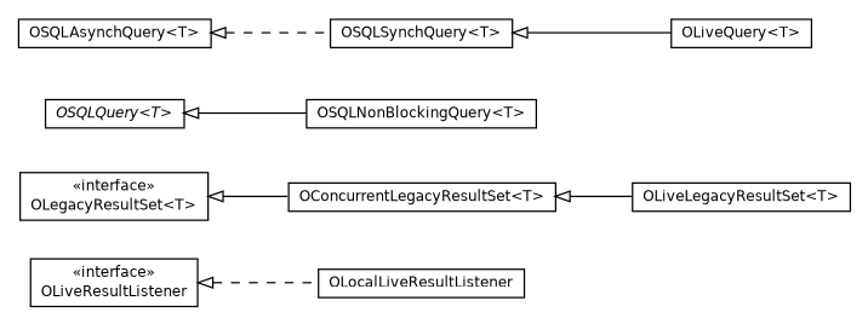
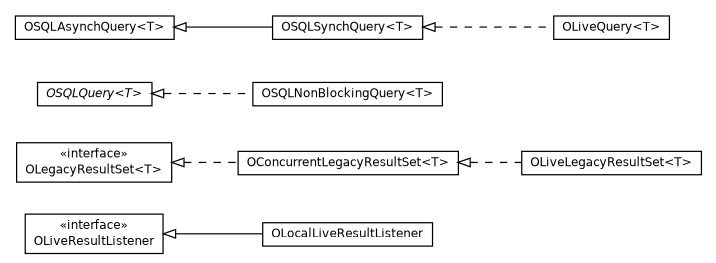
  digraph {
    fontname="DejaVu Sans"
    nodesep=0.25
    rankdir=LR
    ranksep=0.5
    node [fontcolor=black fontname="DejaVu Sans" fontsize=10.0 shape=plaintext]
    edge [arrowtail=empty dir=back fontname="DejaVu Sans" fontsize=10 headport=p labelfontname=Helvetica labelfontsize=10 tailport=p]
    n1 [label=<<table title="com.orientechnologies.orient.core.sql.query.OLiveResultListener" border="0" cellborder="1" cellspacing="0" cellpadding="2" port="p" href="./OLiveResultListener.html"> 		<tr><td><table border="0" cellspacing="0" cellpadding="1"> <tr><td align="center" balign="center"> &#171;interface&#187; </td></tr> <tr><td align="center" balign="center"> OLiveResultListener </td></tr> 		</table></td></tr> 		</table>>]
    n2 [label=<<table title="com.orientechnologies.orient.core.sql.query.OLocalLiveResultListener" border="0" cellborder="1" cellspacing="0" cellpadding="2" port="p" href="./OLocalLiveResultListener.html"> 		<tr><td><table border="0" cellspacing="0" cellpadding="1"> <tr><td align="center" balign="center"> OLocalLiveResultListener </td></tr> 		</table></td></tr> 		</table>>]
    n3 [label=<<table title="com.orientechnologies.orient.core.sql.query.OLiveLegacyResultSet" border="0" cellborder="1" cellspacing="0" cellpadding="2" port="p" href="./OLiveLegacyResultSet.html"> 		<tr><td><table border="0" cellspacing="0" cellpadding="1"> <tr><td align="center" balign="center"> OLiveLegacyResultSet&lt;T&gt; </td></tr> 		</table></td></tr> 		</table>>]
    n4 [label=<<table title="com.orientechnologies.orient.core.sql.query.OConcurrentLegacyResultSet" border="0" cellborder="1" cellspacing="0" cellpadding="2" port="p" href="./OConcurrentLegacyResultSet.html"> 		<tr><td><table border="0" cellspacing="0" cellpadding="1"> <tr><td align="center" balign="center"> OConcurrentLegacyResultSet&lt;T&gt; </td></tr> 		</table></td></tr> 		</table>>]
    n5 [label=<<table title="com.orientechnologies.orient.core.sql.query.OSQLQuery" border="0" cellborder="1" cellspacing="0" cellpadding="2" port="p" href="./OSQLQuery.html"> 		<tr><td><table border="0" cellspacing="0" cellpadding="1"> <tr><td align="center" balign="center"><font face="Helvetica-Oblique"> OSQLQuery&lt;T&gt; </font></td></tr> 		</table></td></tr> 		</table>>]
    n6 [label=<<table title="com.orientechnologies.orient.core.sql.query.OSQLNonBlockingQuery" border="0" cellborder="1" cellspacing="0" cellpadding="2" port="p" href="./OSQLNonBlockingQuery.html"> 		<tr><td><table border="0" cellspacing="0" cellpadding="1"> <tr><td align="center" balign="center"> OSQLNonBlockingQuery&lt;T&gt; </td></tr> 		</table></td></tr> 		</table>>]
    n7 [label=<<table title="com.orientechnologies.orient.core.sql.query.OSQLAsynchQuery" border="0" cellborder="1" cellspacing="0" cellpadding="2" port="p" href="./OSQLAsynchQuery.html"> 		<tr><td><table border="0" cellspacing="0" cellpadding="1"> <tr><td align="center" balign="center"> OSQLAsynchQuery&lt;T&gt; </td></tr> 		</table></td></tr> 		</table>>]
    n8 [label=<<table title="com.orientechnologies.orient.core.sql.query.OSQLSynchQuery" border="0" cellborder="1" cellspacing="0" cellpadding="2" port="p" href="./OSQLSynchQuery.html"> 		<tr><td><table border="0" cellspacing="0" cellpadding="1"> <tr><td align="center" balign="center"> OSQLSynchQuery&lt;T&gt; </td></tr> 		</table></td></tr> 		</table>>]
    n9 [label=<<table title="com.orientechnologies.orient.core.sql.query.OLiveQuery" border="0" cellborder="1" cellspacing="0" cellpadding="2" port="p" href="./OLiveQuery.html"> 		<tr><td><table border="0" cellspacing="0" cellpadding="1"> <tr><td align="center" balign="center"> OLiveQuery&lt;T&gt; </td></tr> 		</table></td></tr> 		</table>>]
    n10 [label=<<table title="com.orientechnologies.orient.core.sql.query.OLegacyResultSet" border="0" cellborder="1" cellspacing="0" cellpadding="2" port="p" href="./OLegacyResultSet.html"> 		<tr><td><table border="0" cellspacing="0" cellpadding="1"> <tr><td align="center" balign="center"> &#171;interface&#187; </td></tr> <tr><td align="center" balign="center"> OLegacyResultSet&lt;T&gt; </td></tr> 		</table></td></tr> 		</table>>]
-   n1 -> n2 [style=dashed]
-   n4 -> n3
-   n5 -> n6
-   n7 -> n8 [style=dashed]
-   n8 -> n9
-   n10 -> n4 [style=solid]
+   n1 -> n2 [style=solid]
+   n4 -> n3 [style=dashed]
+   n5 -> n6 [style=dashed]
+   n7 -> n8
+   n8 -> n9 [style=dashed]
+   n10 -> n4 [style=dashed]
  }
